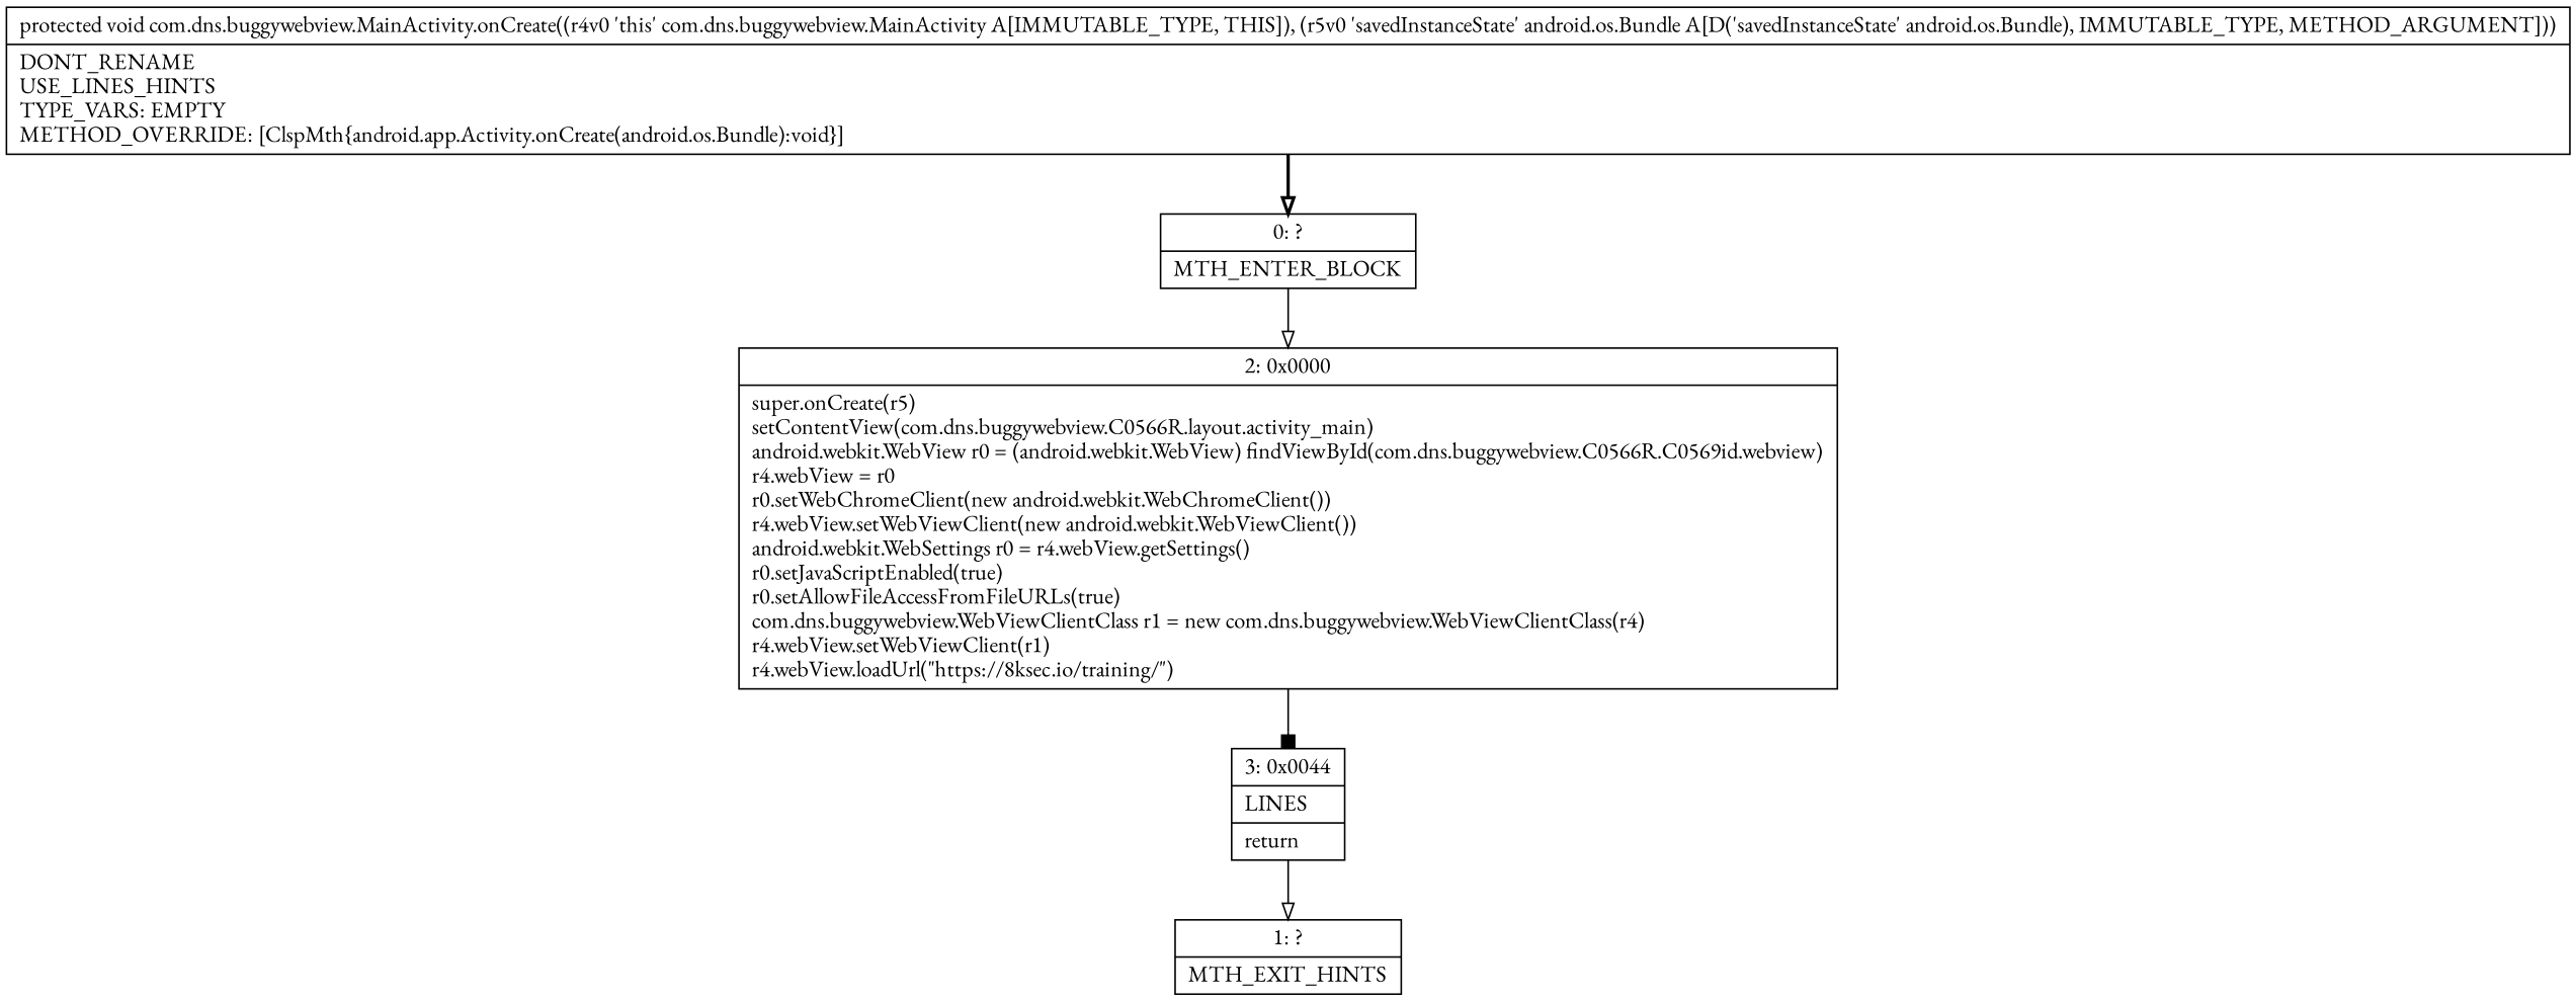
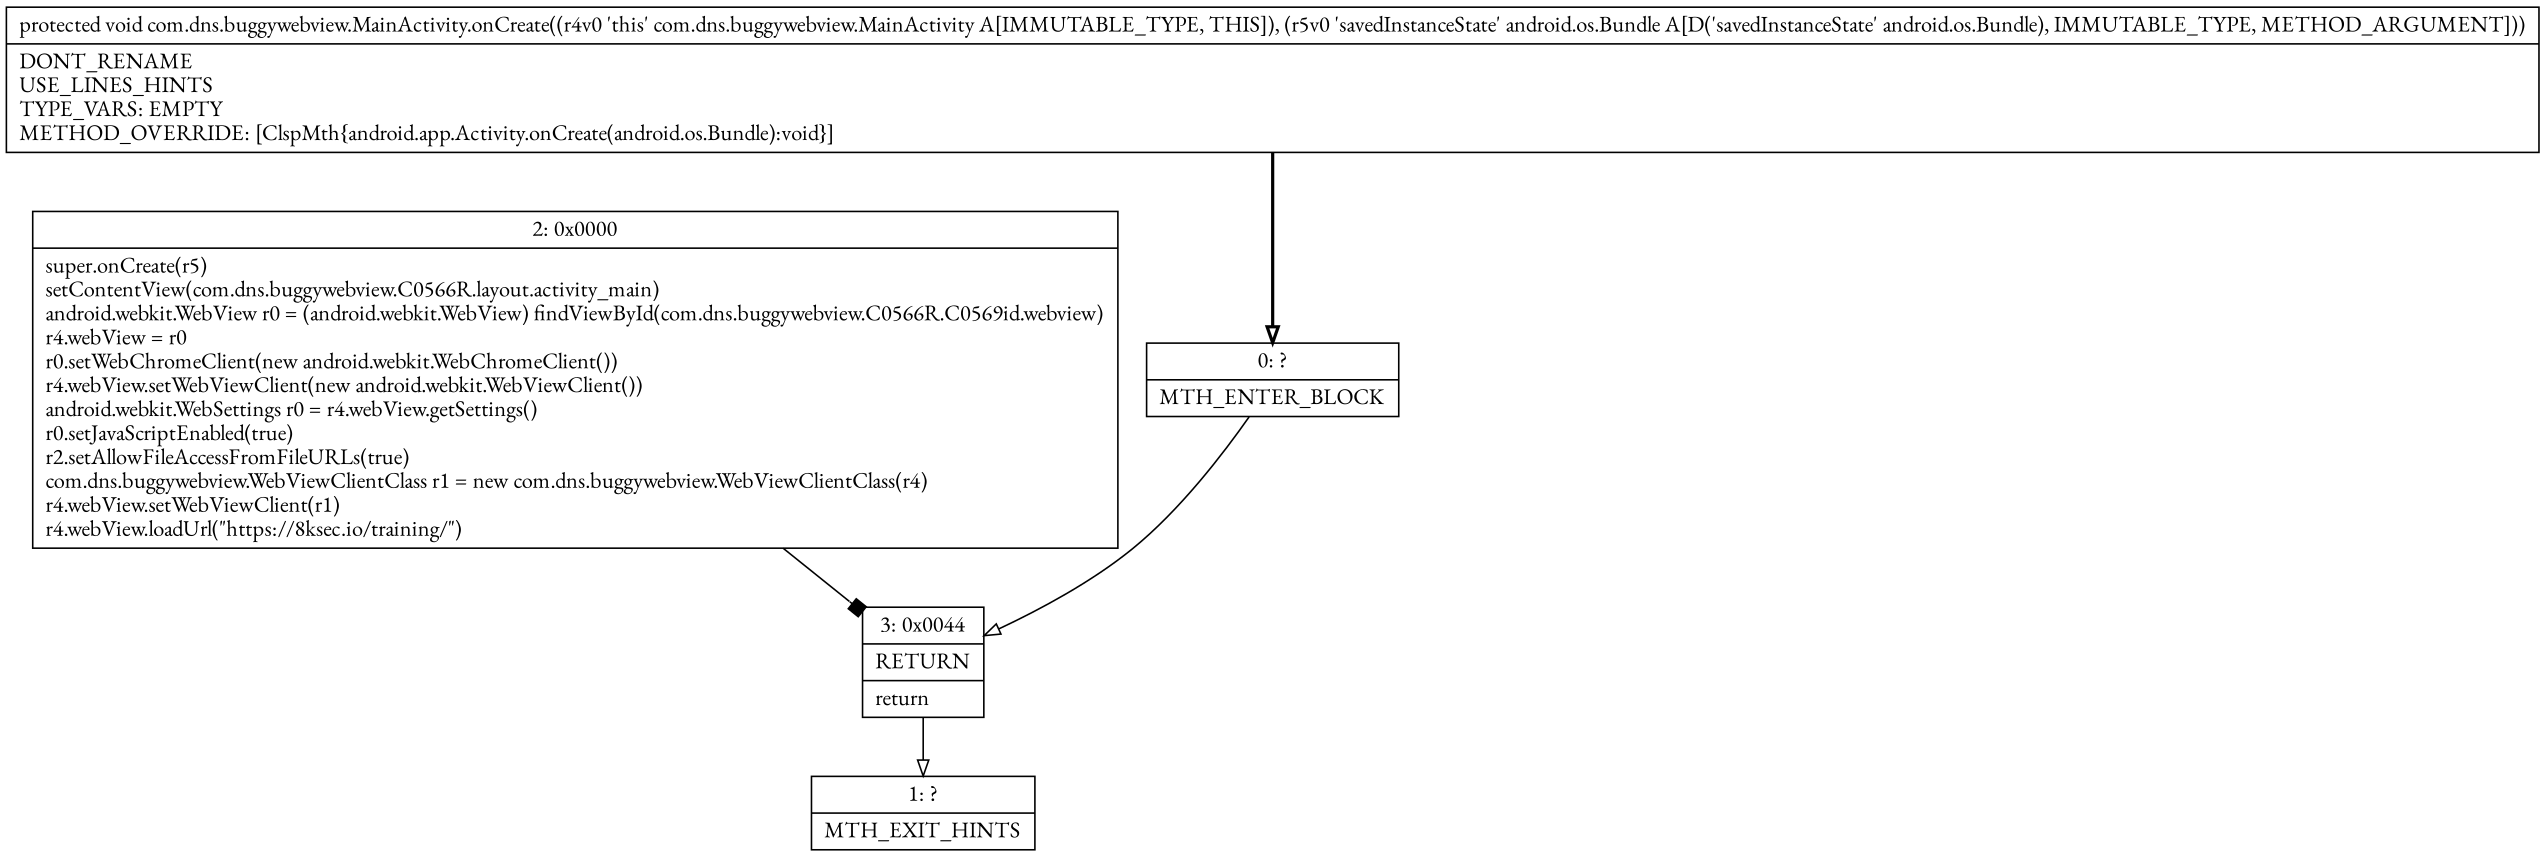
  digraph {
    fontname="EB Garamond"
    node [fontname="EB Garamond" shape=record]
    edge [arrowhead=onormal fontname="EB Garamond" style=solid]
    n1 [label="{0\:\ ?|MTH_ENTER_BLOCK\l}"]
-   n2 [label="{2\:\ 0x0000|super.onCreate(r5)\lsetContentView(com.dns.buggywebview.C0566R.layout.activity_main)\landroid.webkit.WebView r0 = (android.webkit.WebView) findViewById(com.dns.buggywebview.C0566R.C0569id.webview)\lr4.webView = r0\lr0.setWebChromeClient(new android.webkit.WebChromeClient())\lr4.webView.setWebViewClient(new android.webkit.WebViewClient())\landroid.webkit.WebSettings r0 = r4.webView.getSettings()\lr0.setJavaScriptEnabled(true)\lr0.setAllowFileAccessFromFileURLs(true)\lcom.dns.buggywebview.WebViewClientClass r1 = new com.dns.buggywebview.WebViewClientClass(r4)\lr4.webView.setWebViewClient(r1)\lr4.webView.loadUrl(\"https:\/\/8ksec.io\/training\/\")\l}"]
-   n3 [label="{3\:\ 0x0044|LINES\l|return\l}"]
+   n2 [label="{2\:\ 0x0000|super.onCreate(r5)\lsetContentView(com.dns.buggywebview.C0566R.layout.activity_main)\landroid.webkit.WebView r0 = (android.webkit.WebView) findViewById(com.dns.buggywebview.C0566R.C0569id.webview)\lr4.webView = r0\lr0.setWebChromeClient(new android.webkit.WebChromeClient())\lr4.webView.setWebViewClient(new android.webkit.WebViewClient())\landroid.webkit.WebSettings r0 = r4.webView.getSettings()\lr0.setJavaScriptEnabled(true)\lr2.setAllowFileAccessFromFileURLs(true)\lcom.dns.buggywebview.WebViewClientClass r1 = new com.dns.buggywebview.WebViewClientClass(r4)\lr4.webView.setWebViewClient(r1)\lr4.webView.loadUrl(\"https:\/\/8ksec.io\/training\/\")\l}"]
+   n3 [label="{3\:\ 0x0044|RETURN\l|return\l}"]
    n4 [label="{1\:\ ?|MTH_EXIT_HINTS\l}"]
    n5 [label="{protected void com.dns.buggywebview.MainActivity.onCreate((r4v0 'this' com.dns.buggywebview.MainActivity A[IMMUTABLE_TYPE, THIS]), (r5v0 'savedInstanceState' android.os.Bundle A[D('savedInstanceState' android.os.Bundle), IMMUTABLE_TYPE, METHOD_ARGUMENT]))  | DONT_RENAME\lUSE_LINES_HINTS\lTYPE_VARS: EMPTY\lMETHOD_OVERRIDE: [ClspMth\{android.app.Activity.onCreate(android.os.Bundle):void\}]\l}"]
-   n1 -> n2
+   n1 -> n3
    n2 -> n3 [arrowhead=box]
    n3 -> n4
    n5 -> n1 [style=bold]
  }
